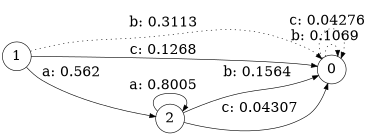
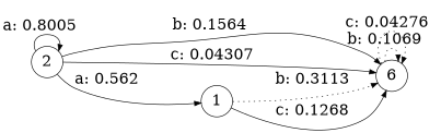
  digraph {
    rankdir=LR
    node [fontsize=24 shape=circle]
    edge [fontsize=24 style=solid]
-   0
+   0 [label=6]
    1
    2
    0 -> 0 [label="b: 0.1069   " style=dotted]
    0 -> 0 [label="c: 0.04276  " style=dotted]
    1 -> 0 [label="b: 0.3113   " style=dotted]
    1 -> 0 [label="c: 0.1268   "]
-   1 -> 2 [label="a: 0.562    "]
+   2 -> 1 [label="a: 0.562    "]
    2 -> 0 [label="b: 0.1564   "]
    2 -> 0 [label="c: 0.04307  "]
    2 -> 2 [label="a: 0.8005   "]
  }
